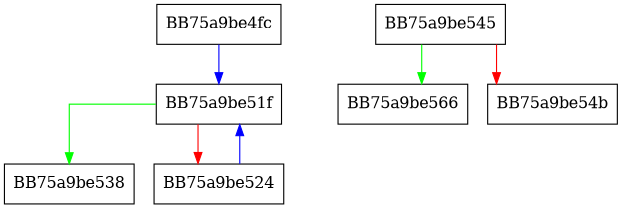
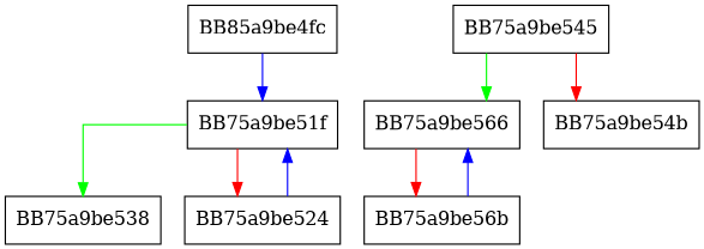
  digraph {
    splines=ortho
    node [shape=box]
    edge [color=blue]
-   BB75a9be4fc
+   BB75a9be4fc [label=BB85a9be4fc]
    BB75a9be51f
    BB75a9be538
    BB75a9be524
    BB75a9be566
+   BB75a9be56b
    BB75a9be545
    BB75a9be54b
    BB75a9be4fc -> BB75a9be51f
    BB75a9be51f -> BB75a9be538 [color=green]
    BB75a9be51f -> BB75a9be524 [color=red]
    BB75a9be524 -> BB75a9be51f
+   BB75a9be566 -> BB75a9be56b [color=red]
+   BB75a9be56b -> BB75a9be566
    BB75a9be545 -> BB75a9be566 [color=green]
    BB75a9be545 -> BB75a9be54b [color=red]
  }
